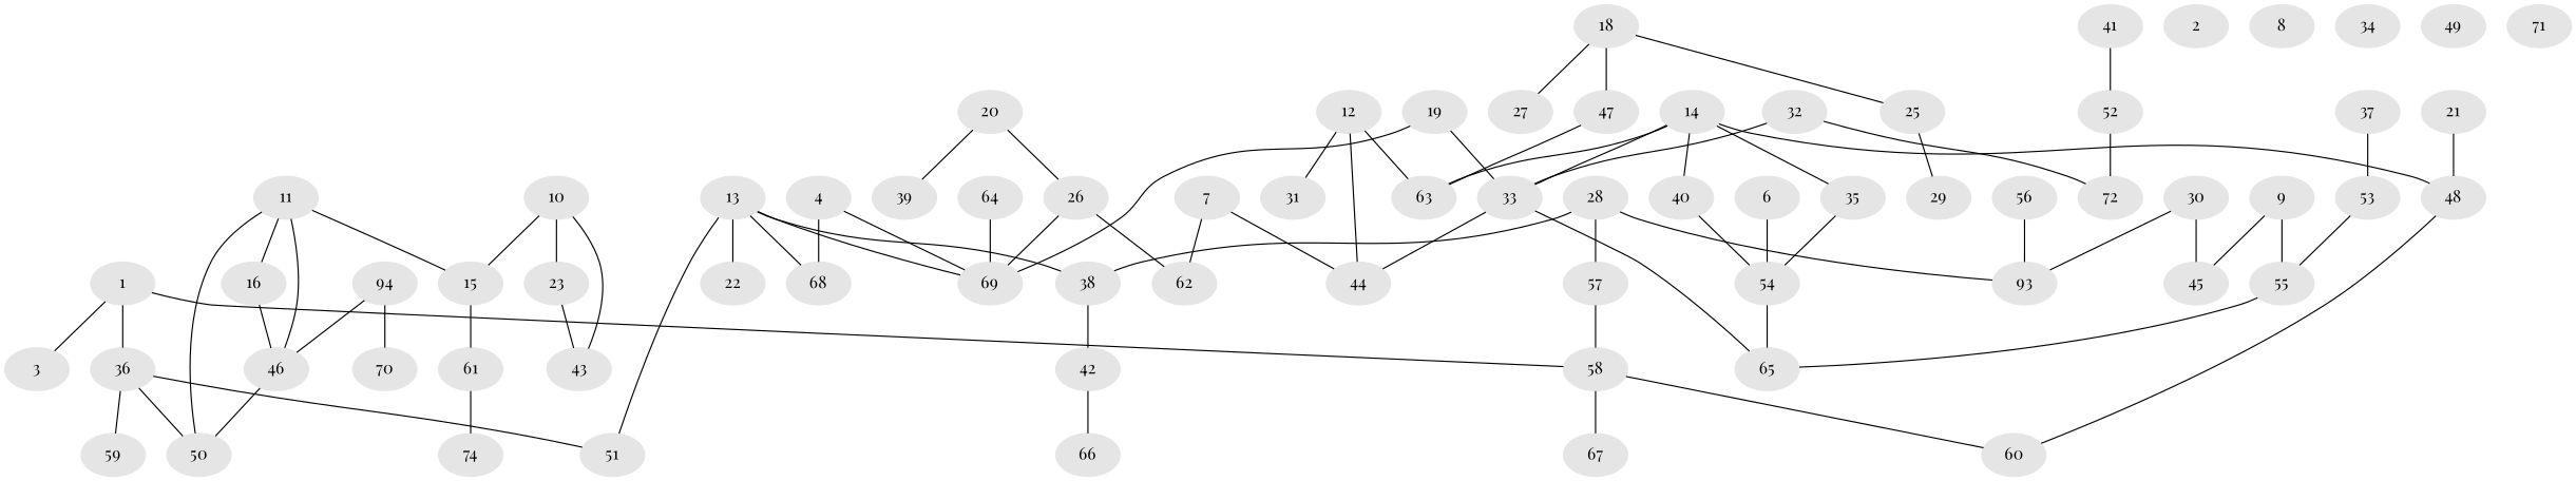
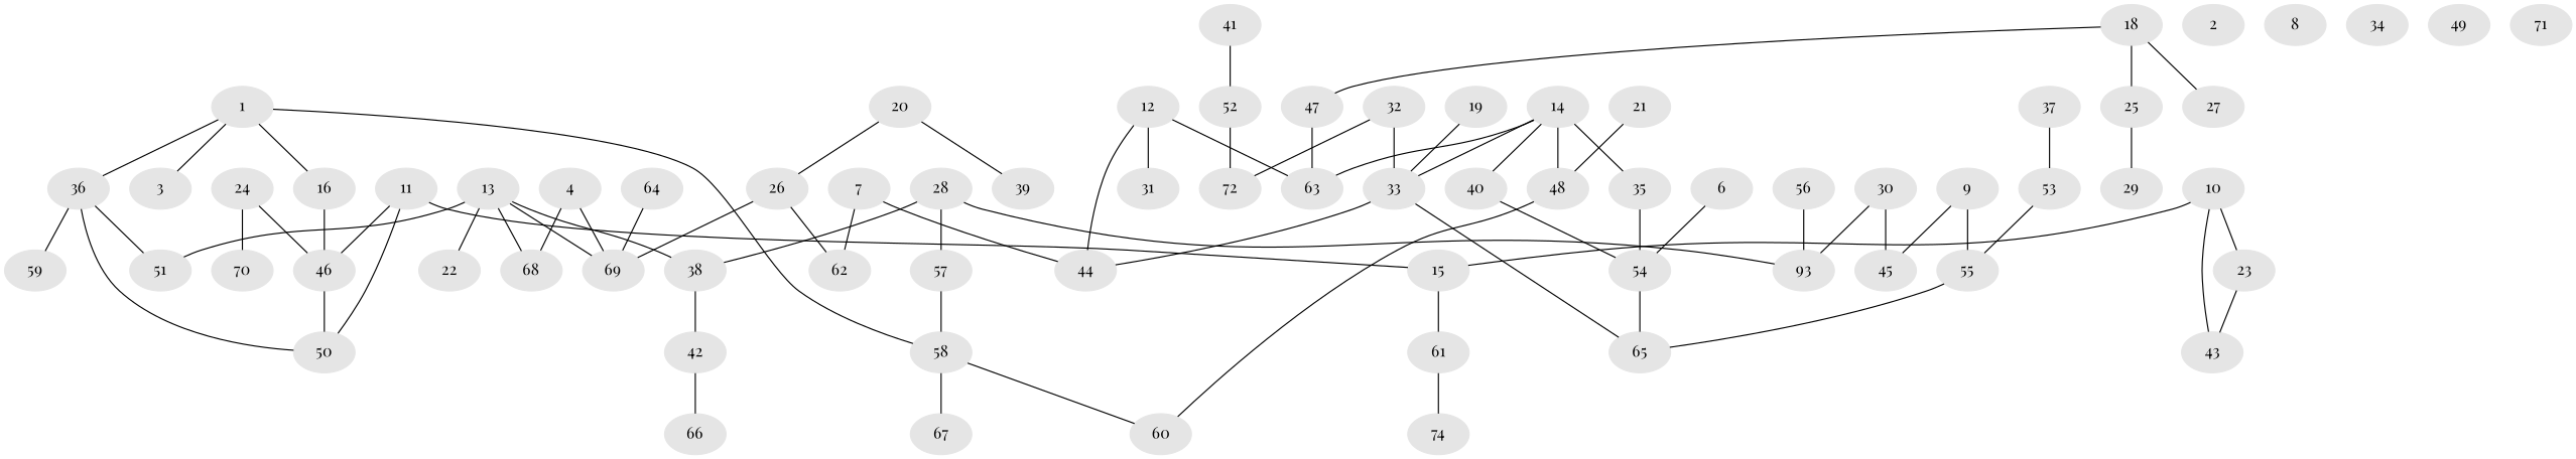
  graph {
    fontname="Playfair Display"
    node [color=gray90 fontname="Playfair Display" style=filled]
    edge [fontname="Playfair Display"]
    1
    3
    16
    36
    58
    46
    50
    51
    59
    60
    67
    2
    4
    68
    69
    6
    54
    65
    7
    44
    62
    8
    9
    45
    55
    10
    15
    23
    43
    61
    11
    12
    31
    63
    13
    22
    38
    42
    14
    33
    35
    40
    48
    74
    41
    52
    18
    25
    27
    47
    29
    19
    20
    26
    39
    21
-   24 [label=94]
+   24
    70
    28
    57
    n61 [label=93]
    30
    32
    72
    34
    37
    53
    66
    49
    56
    64
    71
    1 -- 3
-   11 -- 16
+   1 -- 16
    1 -- 36
    1 -- 58
    16 -- 46
    36 -- 50
    36 -- 51
    36 -- 59
    58 -- 60
    58 -- 67
    46 -- 50
    4 -- 68
    4 -- 69
    6 -- 54
    54 -- 65
    7 -- 44
    7 -- 62
    9 -- 45
    9 -- 55
    55 -- 65
    10 -- 15
    10 -- 23
    10 -- 43
    15 -- 61
    23 -- 43
    61 -- 74
    11 -- 46
    11 -- 50
    11 -- 15
    12 -- 44
    12 -- 31
    12 -- 63
    13 -- 51
    13 -- 68
    13 -- 69
    13 -- 22
    13 -- 38
    38 -- 42
    42 -- 66
    14 -- 63
    14 -- 33
    14 -- 35
    14 -- 40
    14 -- 48
    33 -- 65
    33 -- 44
    35 -- 54
    40 -- 54
    48 -- 60
    41 -- 52
    52 -- 72
    18 -- 25
    18 -- 27
    18 -- 47
    25 -- 29
    47 -- 63
-   19 -- 69
    19 -- 33
    20 -- 26
    20 -- 39
    26 -- 69
    26 -- 62
    21 -- 48
    24 -- 46
    24 -- 70
    28 -- 38
    28 -- 57
    28 -- n61
    57 -- 58
    30 -- 45
    30 -- n61
    32 -- 33
    32 -- 72
    37 -- 53
    53 -- 55
    56 -- n61
    64 -- 69
  }
